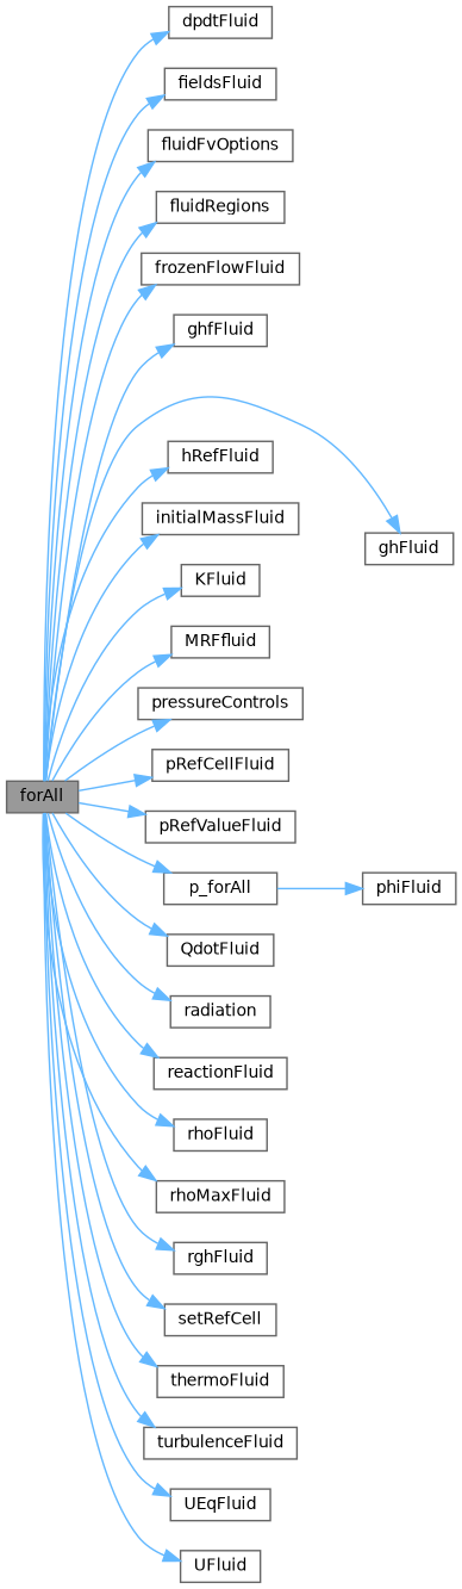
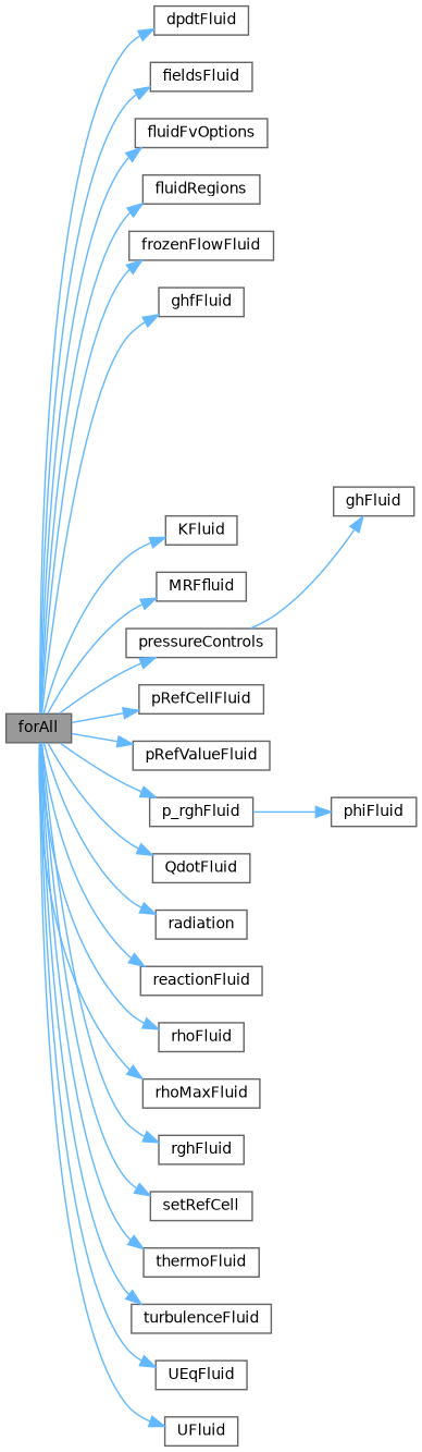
  digraph {
    rankdir=LR
    node [color=grey40 fillcolor=white fontname=Helvetica fontsize=10 shape=box style=filled]
    edge [color=steelblue1 fontname=Helvetica fontsize=10 labelfontname=Helvetica labelfontsize=10 style=solid]
    n1 [color=gray40 fillcolor=grey60 fontcolor=black height=0.2 label=forAll width=0.4]
    n2 [height=0.2 label=dpdtFluid width=0.4]
    n3 [height=0.2 label=fieldsFluid width=0.4]
    n4 [height=0.2 label=fluidFvOptions width=0.4]
    n5 [height=0.2 label=fluidRegions width=0.4]
    n6 [height=0.2 label=frozenFlowFluid width=0.4]
    n7 [height=0.2 label=ghfFluid width=0.4]
    n8 [height=0.2 label=ghFluid width=0.4]
-   n9 [height=0.2 label=hRefFluid width=0.4]
-   n10 [height=0.2 label=initialMassFluid width=0.4]
    n11 [height=0.2 label=KFluid width=0.4]
    n12 [height=0.2 label=MRFfluid width=0.4]
-   n13 [height=0.2 label=p_forAll width=0.4]
+   n13 [height=0.2 label=p_rghFluid width=0.4]
    n14 [height=0.2 label=pRefCellFluid width=0.4]
    n15 [height=0.2 label=pRefValueFluid width=0.4]
    n16 [height=0.2 label=pressureControls width=0.4]
    n17 [height=0.2 label=QdotFluid width=0.4]
    n18 [height=0.2 label=radiation width=0.4]
    n19 [height=0.2 label=reactionFluid width=0.4]
    n20 [height=0.2 label=rhoFluid width=0.4]
    n21 [height=0.2 label=rhoMaxFluid width=0.4]
    n22 [height=0.2 label=rghFluid width=0.4]
    n23 [height=0.2 label=setRefCell width=0.4]
    n24 [height=0.2 label=thermoFluid width=0.4]
    n25 [height=0.2 label=turbulenceFluid width=0.4]
    n26 [height=0.2 label=UEqFluid width=0.4]
    n27 [height=0.2 label=UFluid width=0.4]
    n28 [height=0.2 label=phiFluid width=0.4]
    n1 -> n2
    n1 -> n3
    n1 -> n4
    n1 -> n5
    n1 -> n6
    n1 -> n7
-   n1 -> n8
-   n1 -> n9
-   n1 -> n10
+   n16 -> n8
    n1 -> n11
    n1 -> n12
    n1 -> n13
    n1 -> n14
    n1 -> n15
    n1 -> n16
    n1 -> n17
    n1 -> n18
    n1 -> n19
    n1 -> n20
    n1 -> n21
    n1 -> n22
    n1 -> n23
    n1 -> n24
    n1 -> n25
    n1 -> n26
    n1 -> n27
    n13 -> n28
  }
